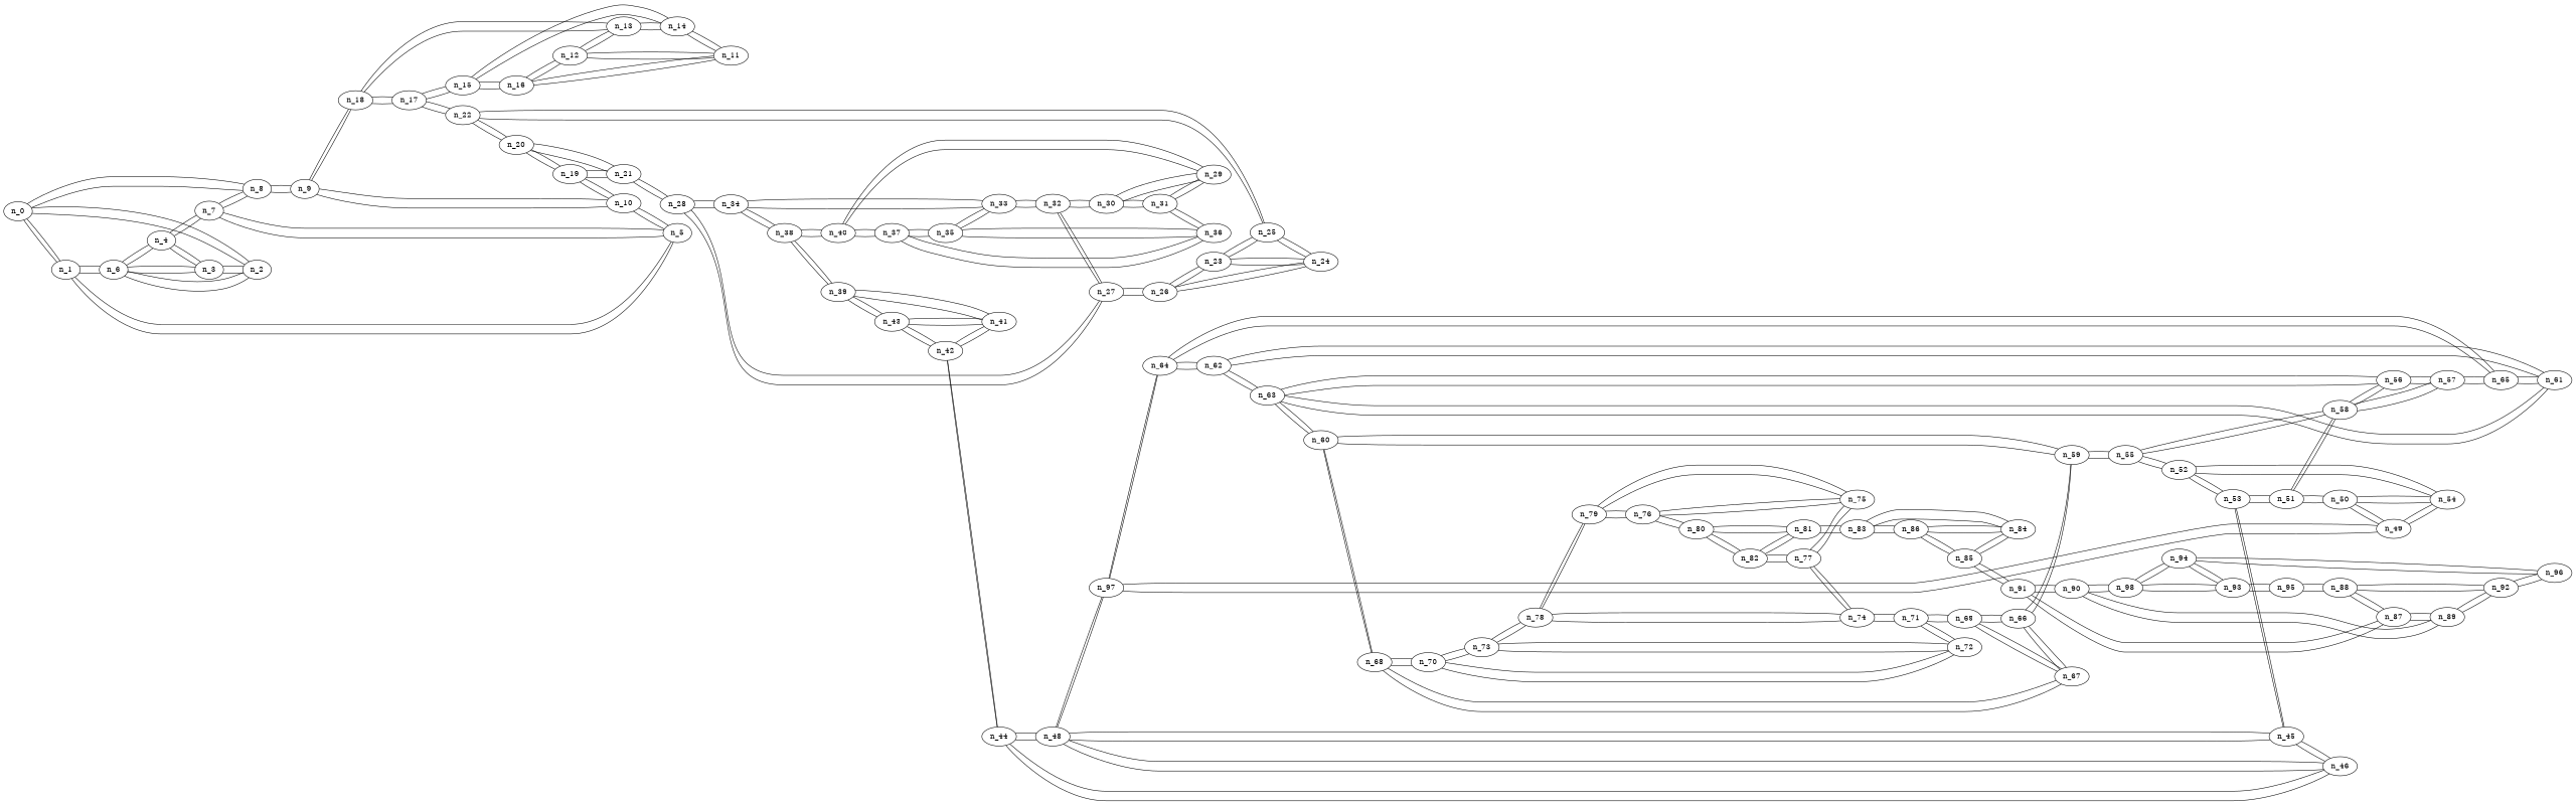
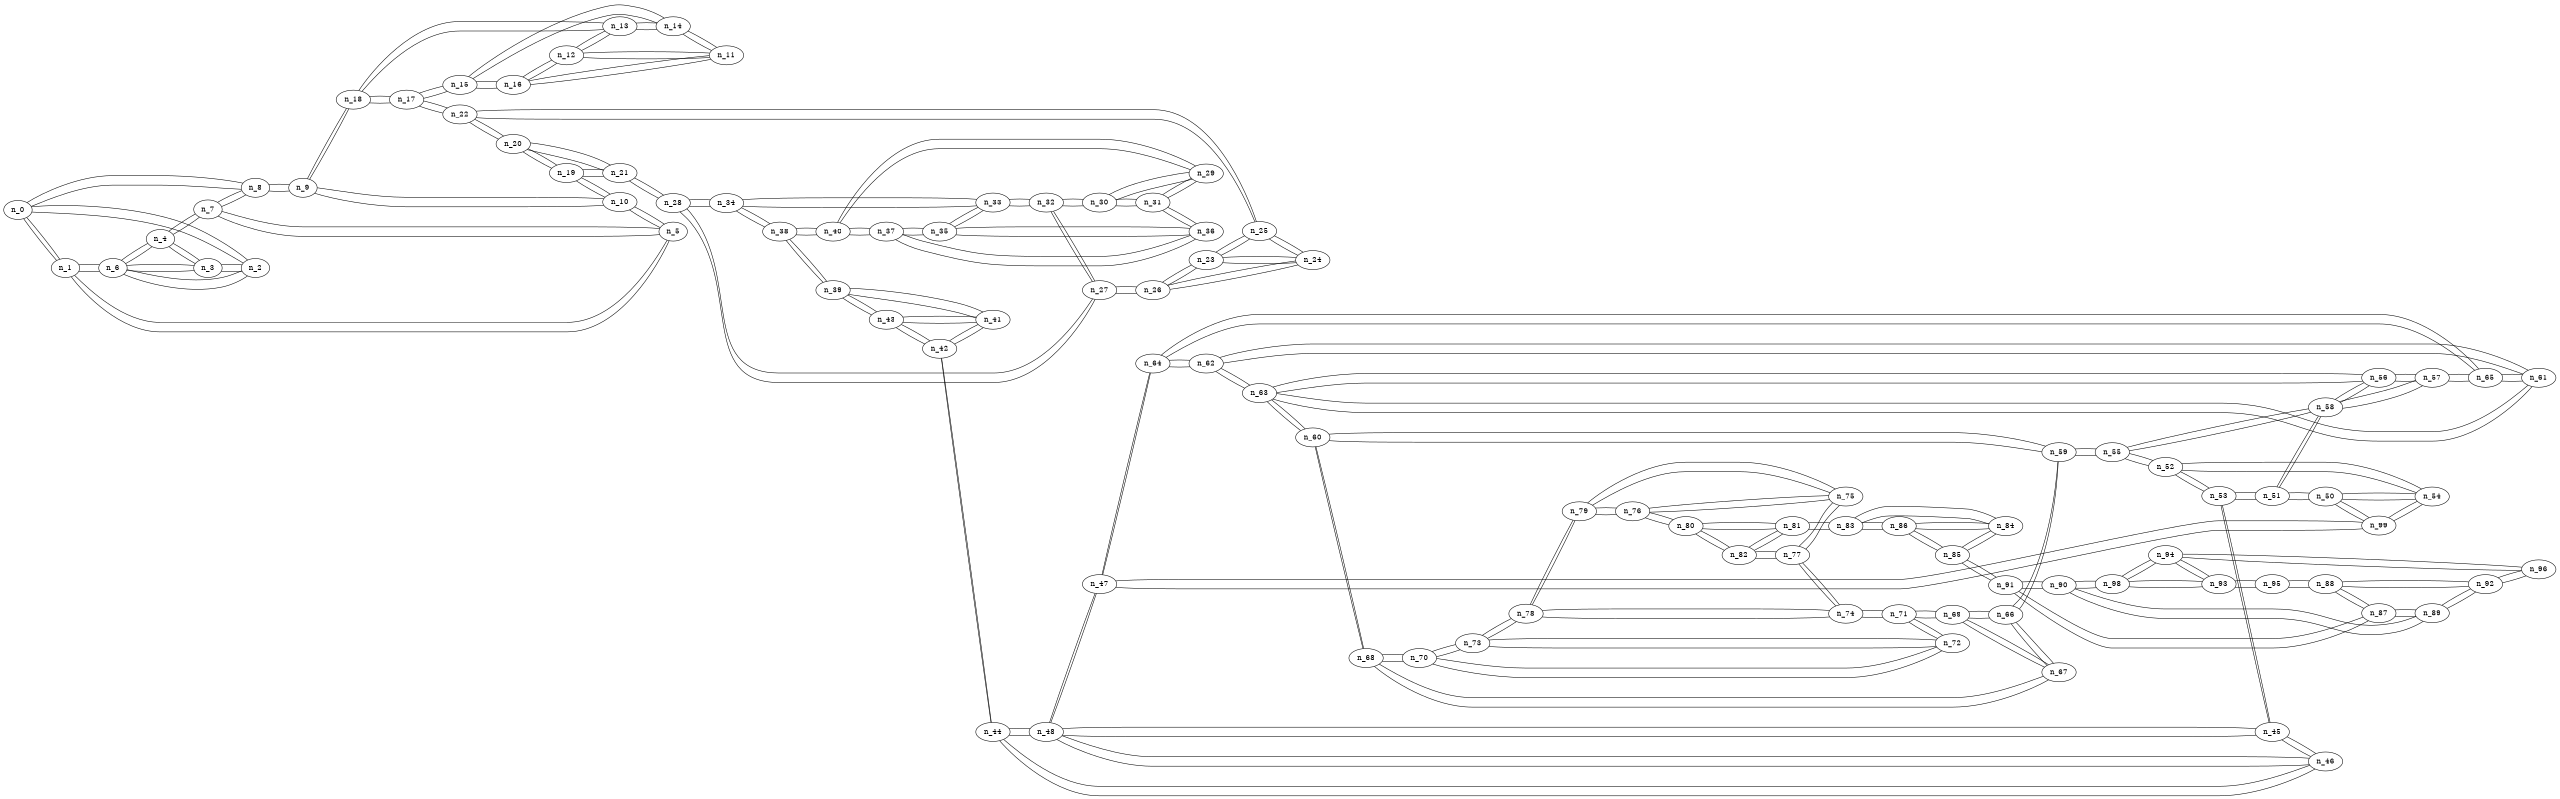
  graph {
    rankdir=LR
    n_0
    n_1
    n_2
    n_8
    n_5
    n_6
    n_3
    n_7
    n_9
    n_10
    n_4
    n_18
    n_19
    n_20
    n_21
    n_13
    n_17
    n_12
    n_14
    n_15
    n_22
    n_28
    n_11
    n_16
    n_25
    n_23
    n_24
    n_27
    n_34
    n_26
    n_32
    n_33
    n_38
    n_30
    n_29
    n_31
    n_35
    n_40
    n_39
    n_36
    n_37
    n_41
    n_43
    n_42
    n_44
    n_46
    n_48
    n_45
-   n_47 [label=n_97]
+   n_47
    n_53
-   n_49
+   n_49 [label=n_99]
    n_64
    n_51
    n_52
    n_50
    n_58
    n_54
    n_55
    n_65
    n_62
    n_57
    n_61
    n_63
    n_56
    n_59
    n_60
    n_66
    n_68
    n_67
    n_69
    n_70
    n_71
    n_72
    n_73
    n_74
    n_78
    n_77
    n_79
    n_75
    n_82
    n_76
    n_80
    n_81
    n_83
    n_84
    n_86
    n_85
    n_91
    n_87
    n_90
    n_88
    n_89
    n_98
    n_92
    n_95
    n_96
    n_93
    n_94
    n_0 -- n_1
    n_0 -- n_2
    n_0 -- n_8
    n_1 -- n_0
    n_1 -- n_5
    n_1 -- n_6
    n_2 -- n_0
    n_2 -- n_6
    n_2 -- n_3
    n_8 -- n_0
    n_8 -- n_7
    n_8 -- n_9
    n_5 -- n_1
    n_5 -- n_7
    n_5 -- n_10
    n_6 -- n_1
    n_6 -- n_2
    n_6 -- n_3
    n_6 -- n_4
    n_3 -- n_2
    n_3 -- n_6
    n_3 -- n_4
    n_7 -- n_8
    n_7 -- n_5
    n_7 -- n_4
    n_9 -- n_8
    n_9 -- n_10
    n_9 -- n_18
    n_10 -- n_5
    n_10 -- n_9
    n_10 -- n_19
    n_4 -- n_6
    n_4 -- n_3
    n_4 -- n_7
    n_18 -- n_9
    n_18 -- n_13
    n_18 -- n_17
    n_19 -- n_10
    n_19 -- n_20
    n_19 -- n_21
    n_20 -- n_19
    n_20 -- n_21
    n_20 -- n_22
    n_21 -- n_19
    n_21 -- n_20
    n_21 -- n_28
    n_13 -- n_18
    n_13 -- n_12
    n_13 -- n_14
    n_17 -- n_18
    n_17 -- n_15
    n_17 -- n_22
    n_12 -- n_13
    n_12 -- n_11
    n_12 -- n_16
    n_14 -- n_13
    n_14 -- n_15
    n_14 -- n_11
    n_15 -- n_17
    n_15 -- n_14
    n_15 -- n_16
    n_22 -- n_20
    n_22 -- n_17
    n_22 -- n_25
    n_28 -- n_21
    n_28 -- n_27
    n_28 -- n_34
    n_11 -- n_12
    n_11 -- n_14
    n_11 -- n_16
    n_16 -- n_12
    n_16 -- n_15
    n_16 -- n_11
    n_25 -- n_22
    n_25 -- n_23
    n_25 -- n_24
    n_23 -- n_25
    n_23 -- n_24
    n_23 -- n_26
    n_24 -- n_25
    n_24 -- n_23
    n_24 -- n_26
    n_27 -- n_28
    n_27 -- n_26
    n_27 -- n_32
    n_34 -- n_28
    n_34 -- n_33
    n_34 -- n_38
    n_26 -- n_23
    n_26 -- n_24
    n_26 -- n_27
    n_32 -- n_27
    n_32 -- n_33
    n_32 -- n_30
    n_33 -- n_34
    n_33 -- n_32
    n_33 -- n_35
    n_38 -- n_34
    n_38 -- n_40
    n_38 -- n_39
    n_30 -- n_32
    n_30 -- n_29
    n_30 -- n_31
    n_29 -- n_30
    n_29 -- n_31
    n_29 -- n_40
    n_31 -- n_30
    n_31 -- n_29
    n_31 -- n_36
    n_35 -- n_33
    n_35 -- n_36
    n_35 -- n_37
    n_40 -- n_38
    n_40 -- n_29
    n_40 -- n_37
    n_39 -- n_38
    n_39 -- n_41
    n_39 -- n_43
    n_36 -- n_31
    n_36 -- n_35
    n_36 -- n_37
    n_37 -- n_35
    n_37 -- n_40
    n_37 -- n_36
    n_41 -- n_39
    n_41 -- n_43
    n_41 -- n_42
    n_43 -- n_39
    n_43 -- n_41
    n_43 -- n_42
    n_42 -- n_41
    n_42 -- n_43
    n_42 -- n_44
    n_44 -- n_42
    n_44 -- n_46
    n_44 -- n_48
    n_46 -- n_44
    n_46 -- n_48
    n_46 -- n_45
    n_48 -- n_44
    n_48 -- n_46
    n_48 -- n_45
    n_48 -- n_47
    n_45 -- n_46
    n_45 -- n_48
    n_45 -- n_53
    n_47 -- n_48
    n_47 -- n_49
    n_47 -- n_64
    n_53 -- n_45
    n_53 -- n_51
    n_53 -- n_52
    n_49 -- n_47
    n_49 -- n_50
    n_49 -- n_54
    n_64 -- n_47
    n_64 -- n_65
    n_64 -- n_62
    n_51 -- n_53
    n_51 -- n_50
    n_51 -- n_58
    n_52 -- n_53
    n_52 -- n_54
    n_52 -- n_55
    n_50 -- n_49
    n_50 -- n_51
    n_50 -- n_54
    n_58 -- n_51
    n_58 -- n_55
    n_58 -- n_57
    n_58 -- n_56
    n_54 -- n_49
    n_54 -- n_52
    n_54 -- n_50
    n_55 -- n_52
    n_55 -- n_58
    n_55 -- n_59
    n_65 -- n_64
    n_65 -- n_57
    n_65 -- n_61
    n_62 -- n_64
    n_62 -- n_61
    n_62 -- n_63
    n_57 -- n_58
    n_57 -- n_65
    n_57 -- n_56
    n_61 -- n_65
    n_61 -- n_62
    n_61 -- n_63
    n_63 -- n_62
    n_63 -- n_61
    n_63 -- n_56
    n_63 -- n_60
    n_56 -- n_58
    n_56 -- n_57
    n_56 -- n_63
    n_59 -- n_55
    n_59 -- n_60
    n_59 -- n_66
    n_60 -- n_63
    n_60 -- n_59
    n_60 -- n_68
    n_66 -- n_59
    n_66 -- n_67
    n_66 -- n_69
    n_68 -- n_60
    n_68 -- n_67
    n_68 -- n_70
    n_67 -- n_66
    n_67 -- n_68
    n_67 -- n_69
    n_69 -- n_66
    n_69 -- n_67
    n_69 -- n_71
    n_70 -- n_68
    n_70 -- n_72
    n_70 -- n_73
    n_71 -- n_69
    n_71 -- n_72
    n_71 -- n_74
    n_72 -- n_70
    n_72 -- n_71
    n_72 -- n_73
    n_73 -- n_70
    n_73 -- n_72
    n_73 -- n_78
    n_74 -- n_71
    n_74 -- n_78
    n_74 -- n_77
    n_78 -- n_73
    n_78 -- n_74
    n_78 -- n_79
    n_77 -- n_74
    n_77 -- n_75
    n_77 -- n_82
    n_79 -- n_78
    n_79 -- n_75
    n_79 -- n_76
    n_75 -- n_77
    n_75 -- n_79
    n_75 -- n_76
    n_82 -- n_77
    n_82 -- n_80
    n_82 -- n_81
    n_76 -- n_79
    n_76 -- n_75
    n_76 -- n_80
    n_80 -- n_82
    n_80 -- n_76
    n_80 -- n_81
    n_81 -- n_82
    n_81 -- n_80
    n_81 -- n_83
    n_83 -- n_81
    n_83 -- n_84
    n_83 -- n_86
    n_84 -- n_83
    n_84 -- n_86
    n_84 -- n_85
    n_86 -- n_83
    n_86 -- n_84
    n_86 -- n_85
    n_85 -- n_84
    n_85 -- n_86
    n_85 -- n_91
    n_91 -- n_85
    n_91 -- n_87
    n_91 -- n_90
    n_87 -- n_91
    n_87 -- n_88
    n_87 -- n_89
    n_90 -- n_91
    n_90 -- n_89
    n_90 -- n_98
    n_88 -- n_87
    n_88 -- n_92
    n_88 -- n_95
    n_89 -- n_87
    n_89 -- n_90
    n_89 -- n_92
    n_98 -- n_90
    n_98 -- n_93
    n_98 -- n_94
    n_92 -- n_88
    n_92 -- n_89
    n_92 -- n_96
    n_95 -- n_88
    n_95 -- n_93
    n_96 -- n_92
    n_96 -- n_94
    n_93 -- n_98
    n_93 -- n_95
    n_93 -- n_94
    n_94 -- n_98
    n_94 -- n_96
    n_94 -- n_93
  }
